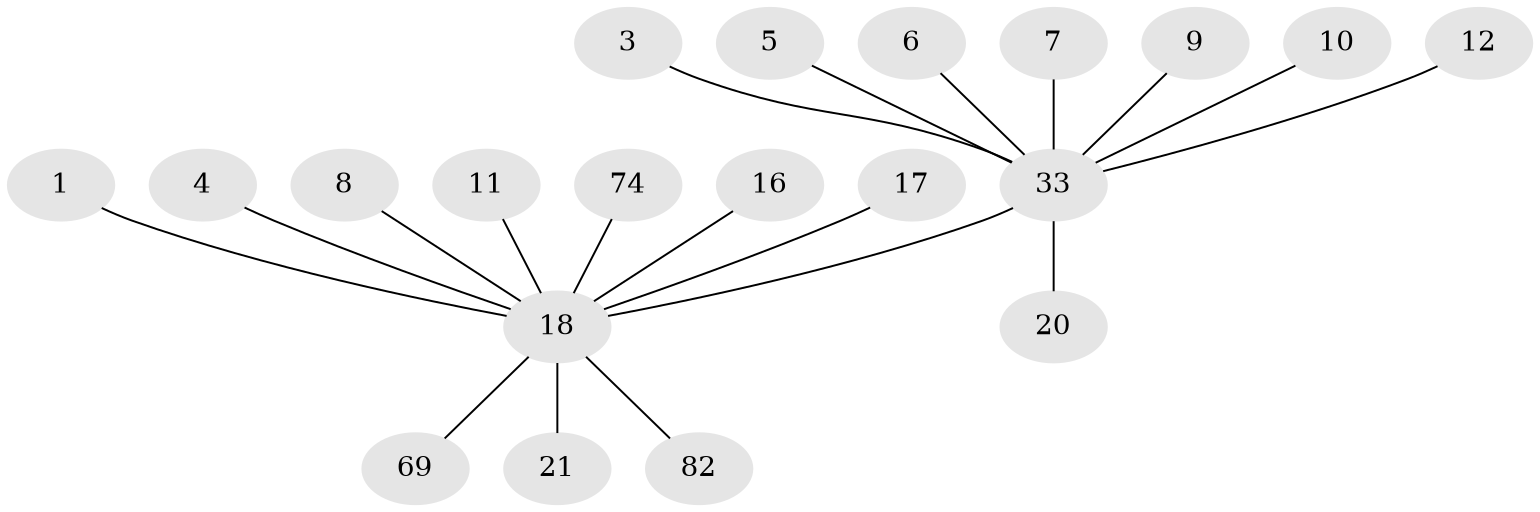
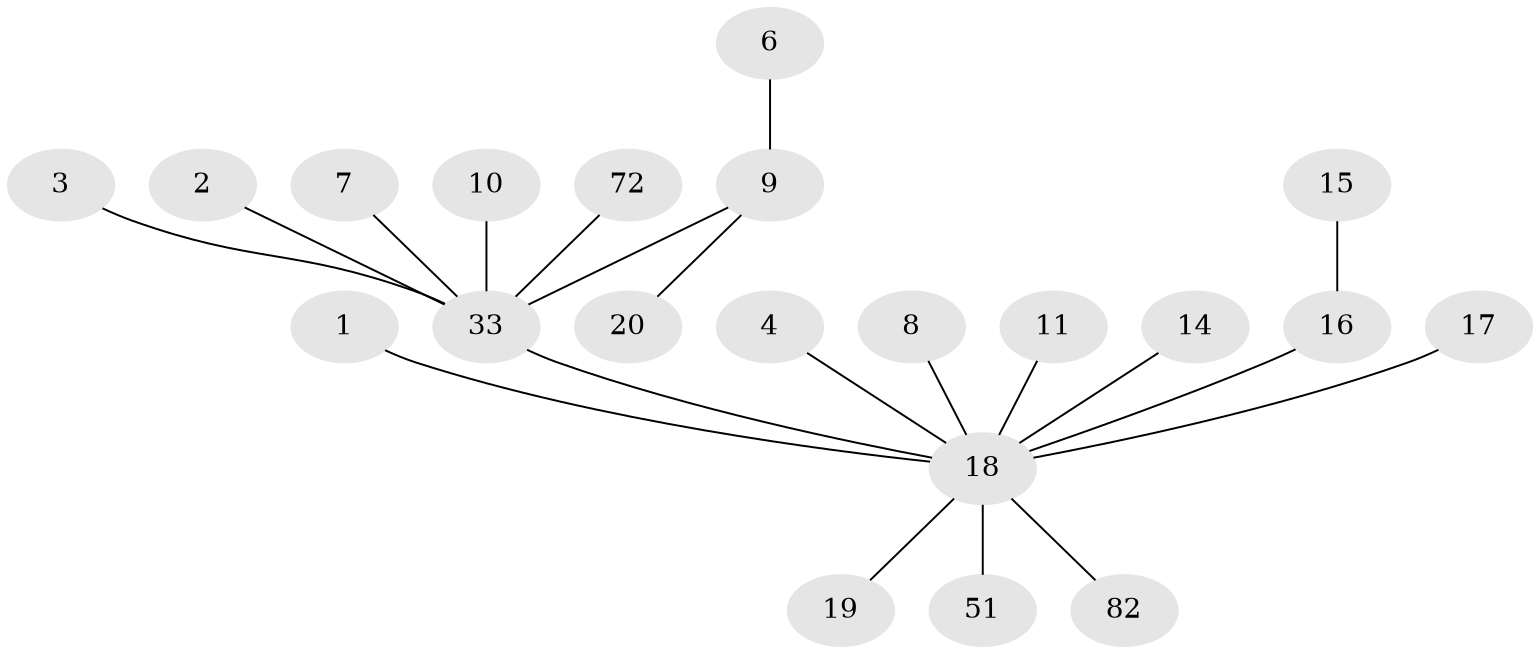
  graph {
    node [color=gray90 style=filled]
    edge [weight=1.0]
    1
    18
-   19 [label=69]
-   21
+   19
+   21 [label=51]
    n5 [label=82]
    n6 [label=33]
    20
    3
    4
-   5
+   5 [label=2]
    6
    7
    8
    9
    10
    11
-   12
-   14 [label=74]
+   12 [label=72]
+   14
+   15
    16
    17
    1 -- 18
    18 -- 19
    18 -- 21
    18 -- n5
    n6 -- 18
-   n6 -- 20
+   9 -- 20
    3 -- n6
    4 -- 18
    5 -- n6
-   6 -- n6
+   6 -- 9
    7 -- n6
    8 -- 18
    9 -- n6
    10 -- n6
    11 -- 18
    12 -- n6
    14 -- 18
+   15 -- 16
    16 -- 18
    17 -- 18
  }
